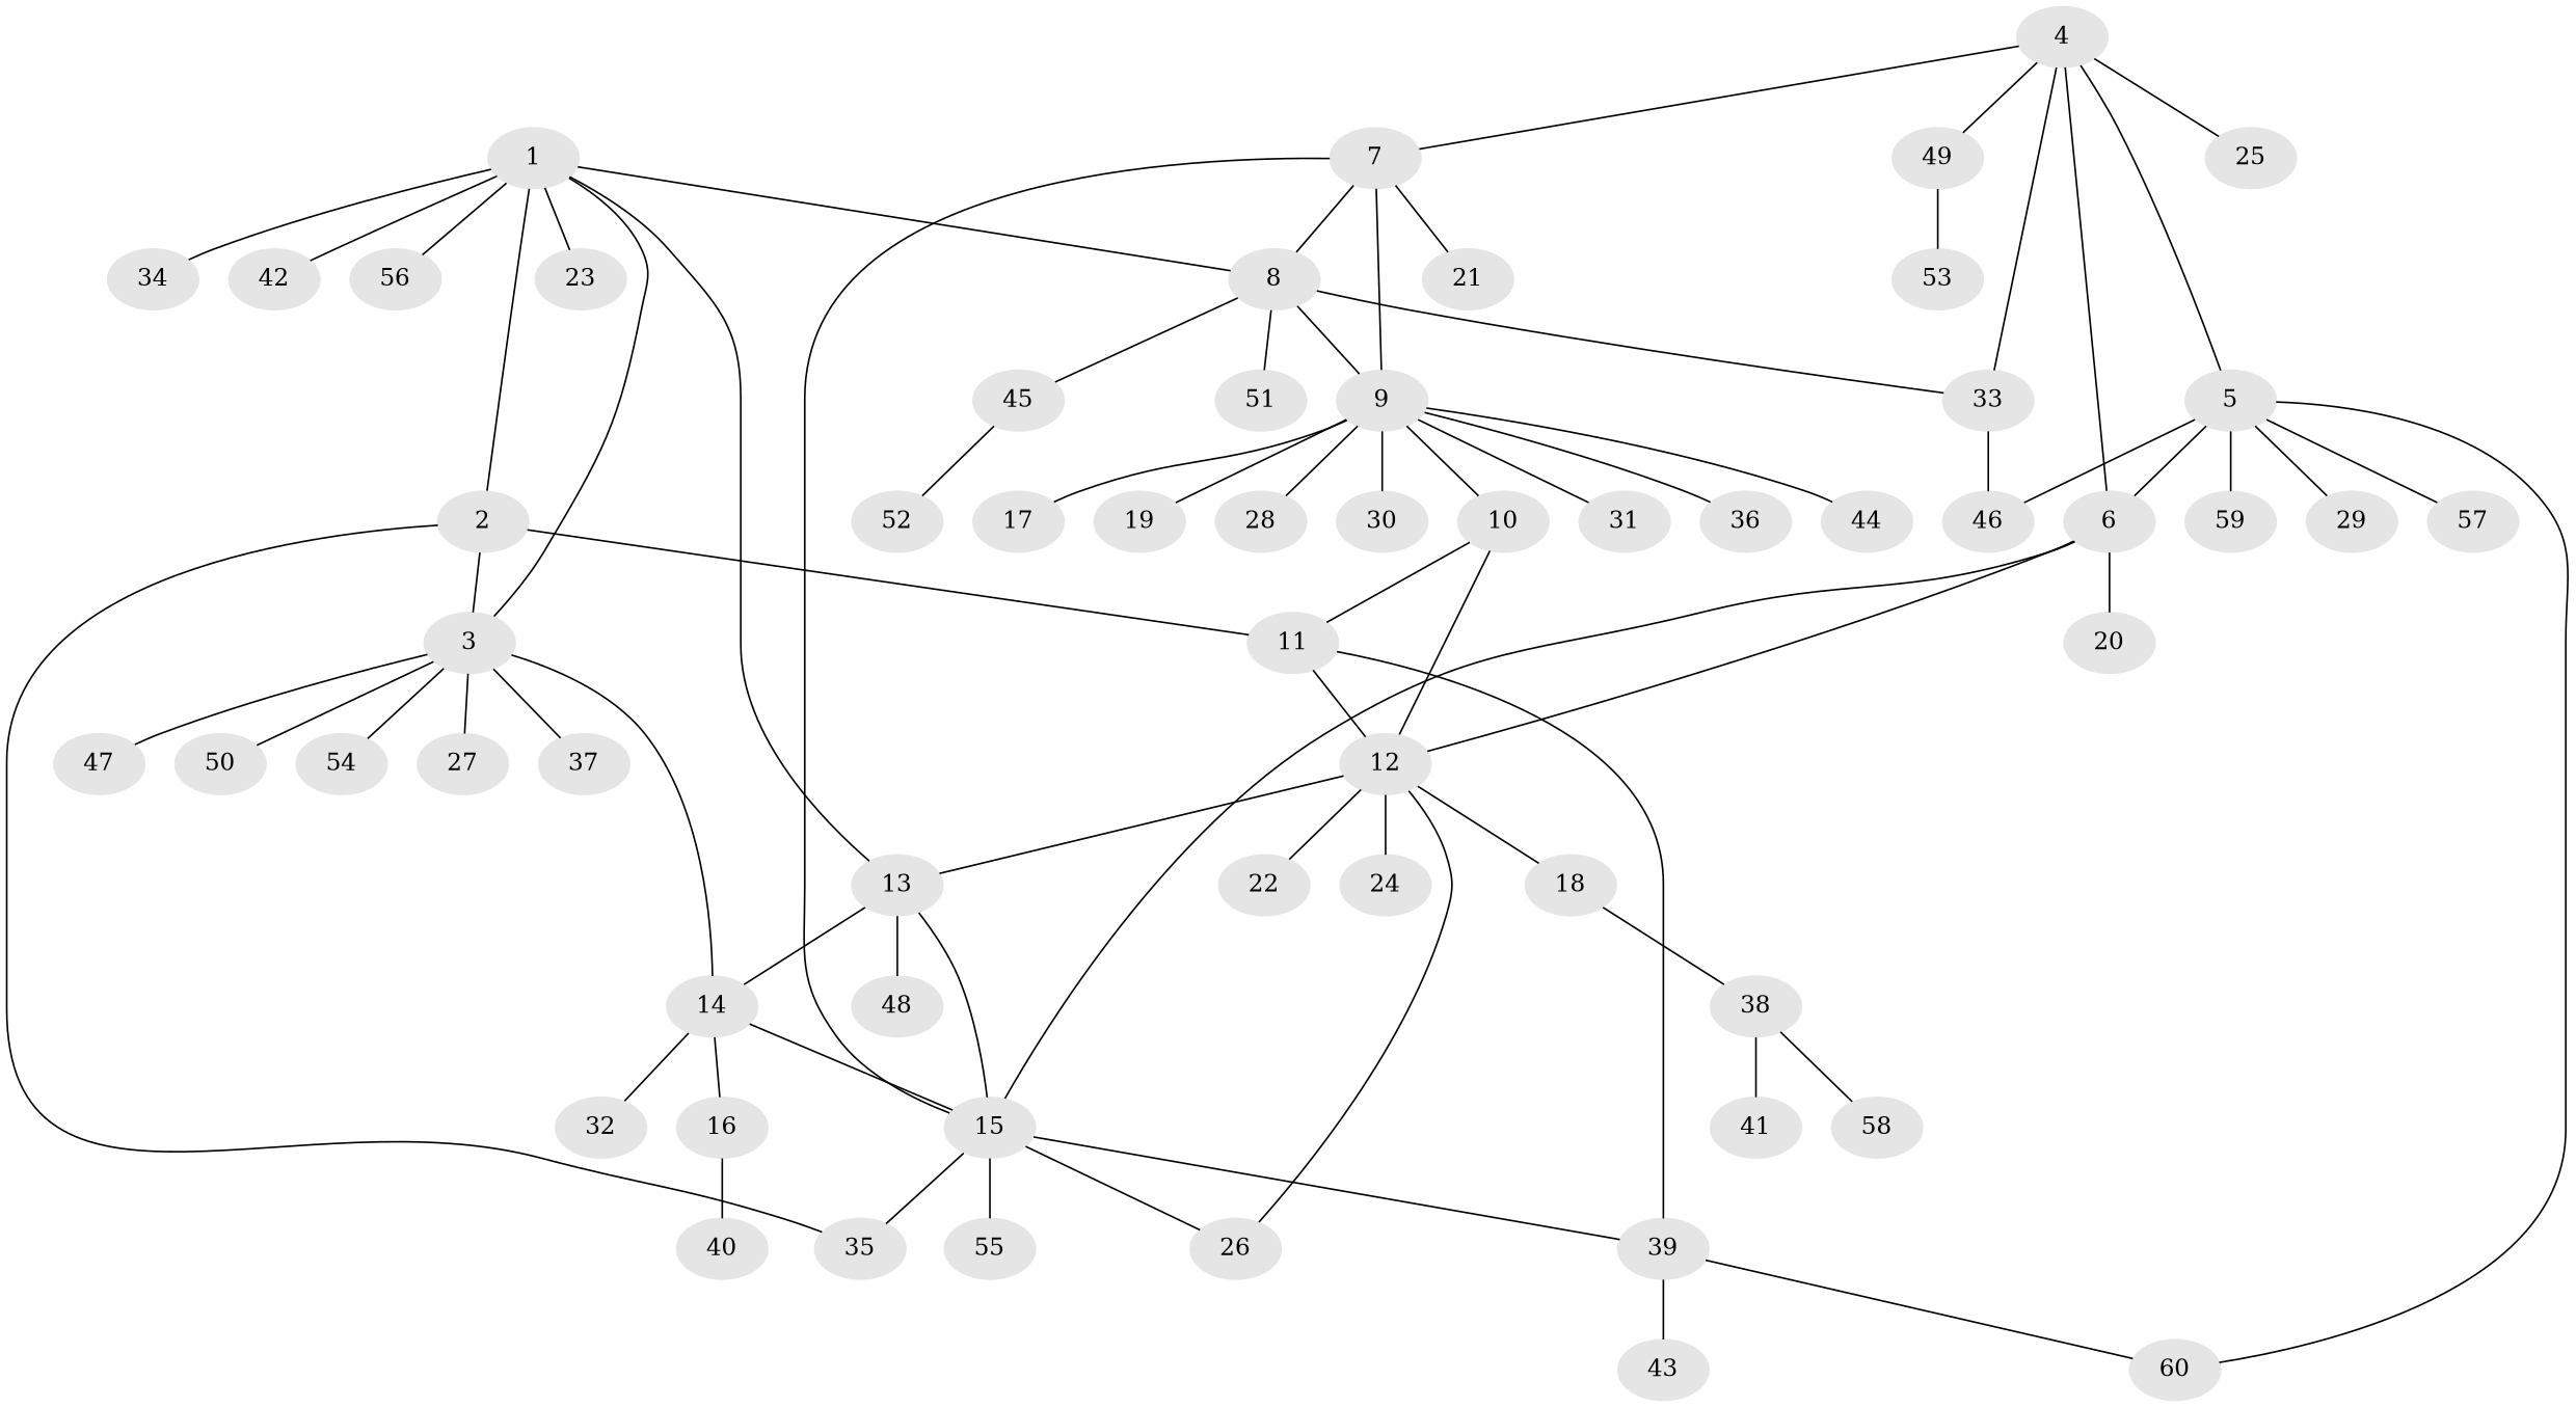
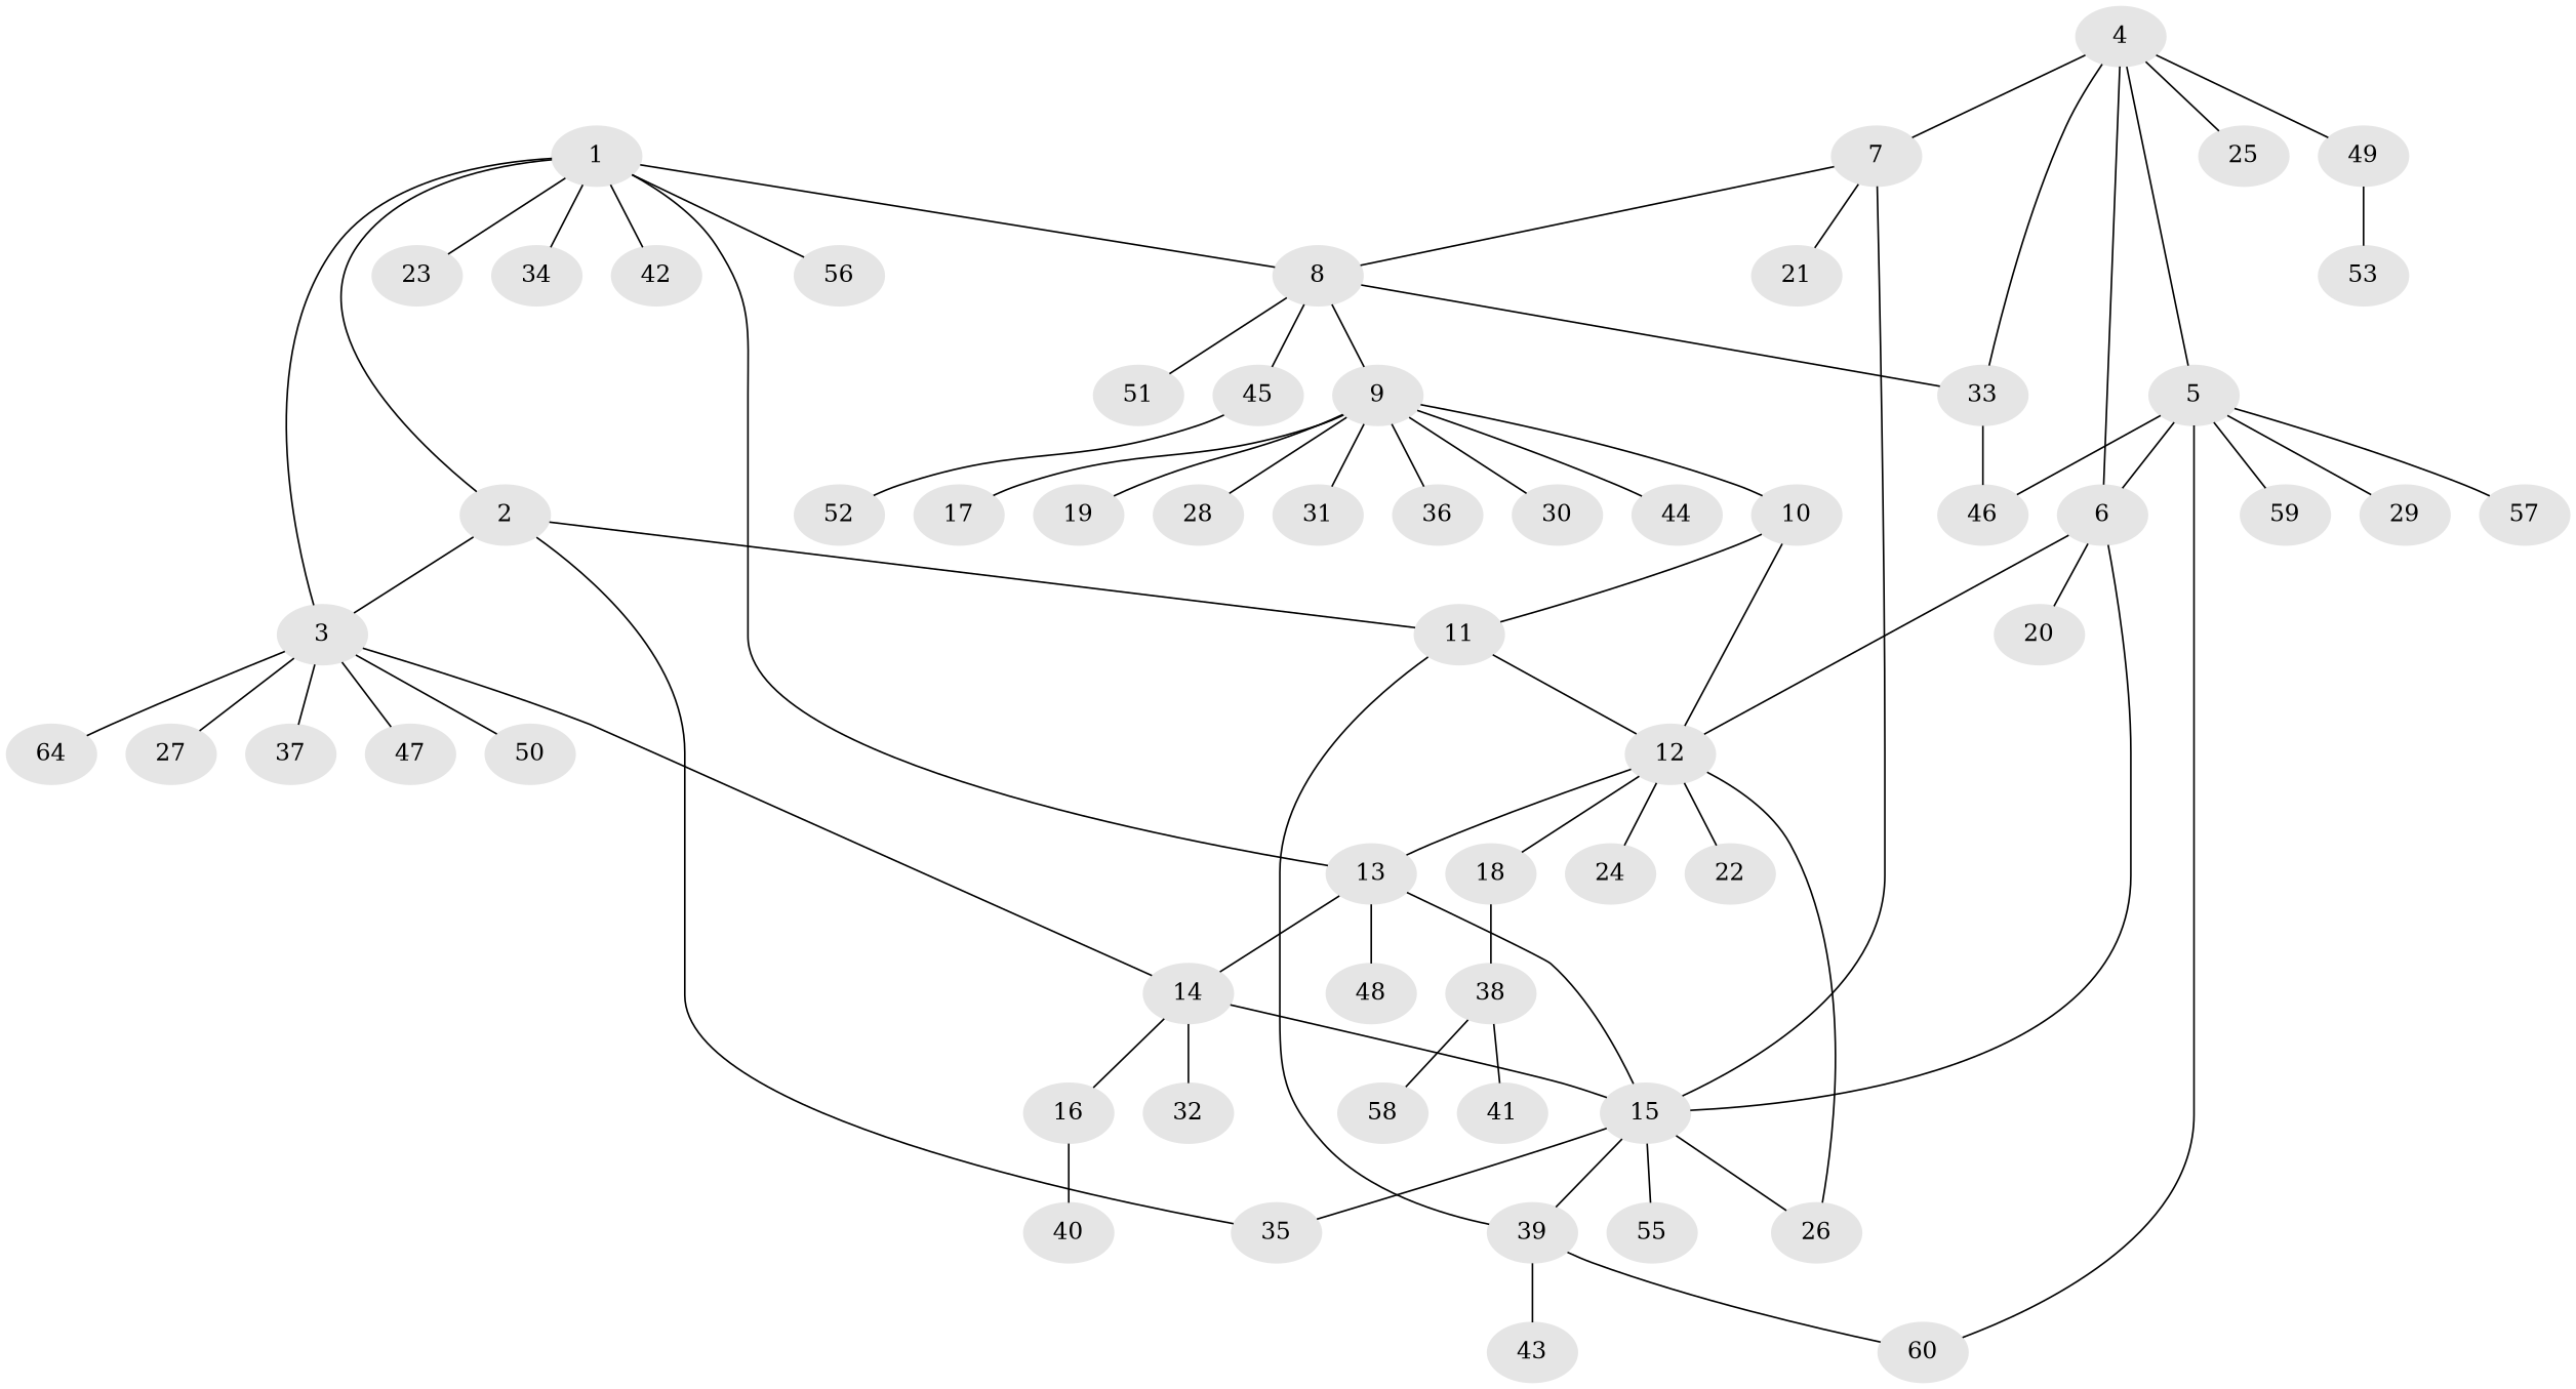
  graph {
    node [color=gray90 style=filled]
    1
    2
    3
    8
    23
    34
    42
    56
    13
    11
    35
    14
    27
    37
    47
    50
-   54
+   54 [label=64]
    33
    9
    45
    51
    5
    6
    29
    46
    57
    59
    60
    12
    39
    15
    16
    32
    4
    7
    25
    49
    20
    21
    53
    24
    18
    22
    26
    55
    10
    17
    19
    28
    30
    31
    36
    44
    52
    43
    48
    38
    40
    41
    58
    1 -- 2
    1 -- 3
    1 -- 8
    1 -- 23
    1 -- 34
    1 -- 42
    1 -- 56
    1 -- 13
    2 -- 3
    2 -- 11
    2 -- 35
    3 -- 14
    3 -- 27
    3 -- 37
    3 -- 47
    3 -- 50
    3 -- 54
    8 -- 33
    8 -- 9
    8 -- 45
    8 -- 51
    13 -- 14
    13 -- 15
    13 -- 48
    11 -- 12
    11 -- 39
    14 -- 15
    14 -- 16
    14 -- 32
    33 -- 46
    9 -- 10
    9 -- 17
    9 -- 19
    9 -- 28
    9 -- 30
    9 -- 31
    9 -- 36
    9 -- 44
    45 -- 52
    5 -- 6
    5 -- 29
    5 -- 46
    5 -- 57
    5 -- 59
    5 -- 60
    6 -- 12
    6 -- 15
    6 -- 20
    12 -- 13
    12 -- 24
    12 -- 18
    12 -- 22
    12 -- 26
    39 -- 60
    39 -- 43
    15 -- 35
    15 -- 39
    15 -- 26
    15 -- 55
    16 -- 40
    4 -- 33
    4 -- 5
    4 -- 6
    4 -- 7
    4 -- 25
    4 -- 49
    7 -- 8
-   7 -- 9
    7 -- 15
    7 -- 21
    49 -- 53
    18 -- 38
    10 -- 11
    10 -- 12
    38 -- 41
    38 -- 58
  }
